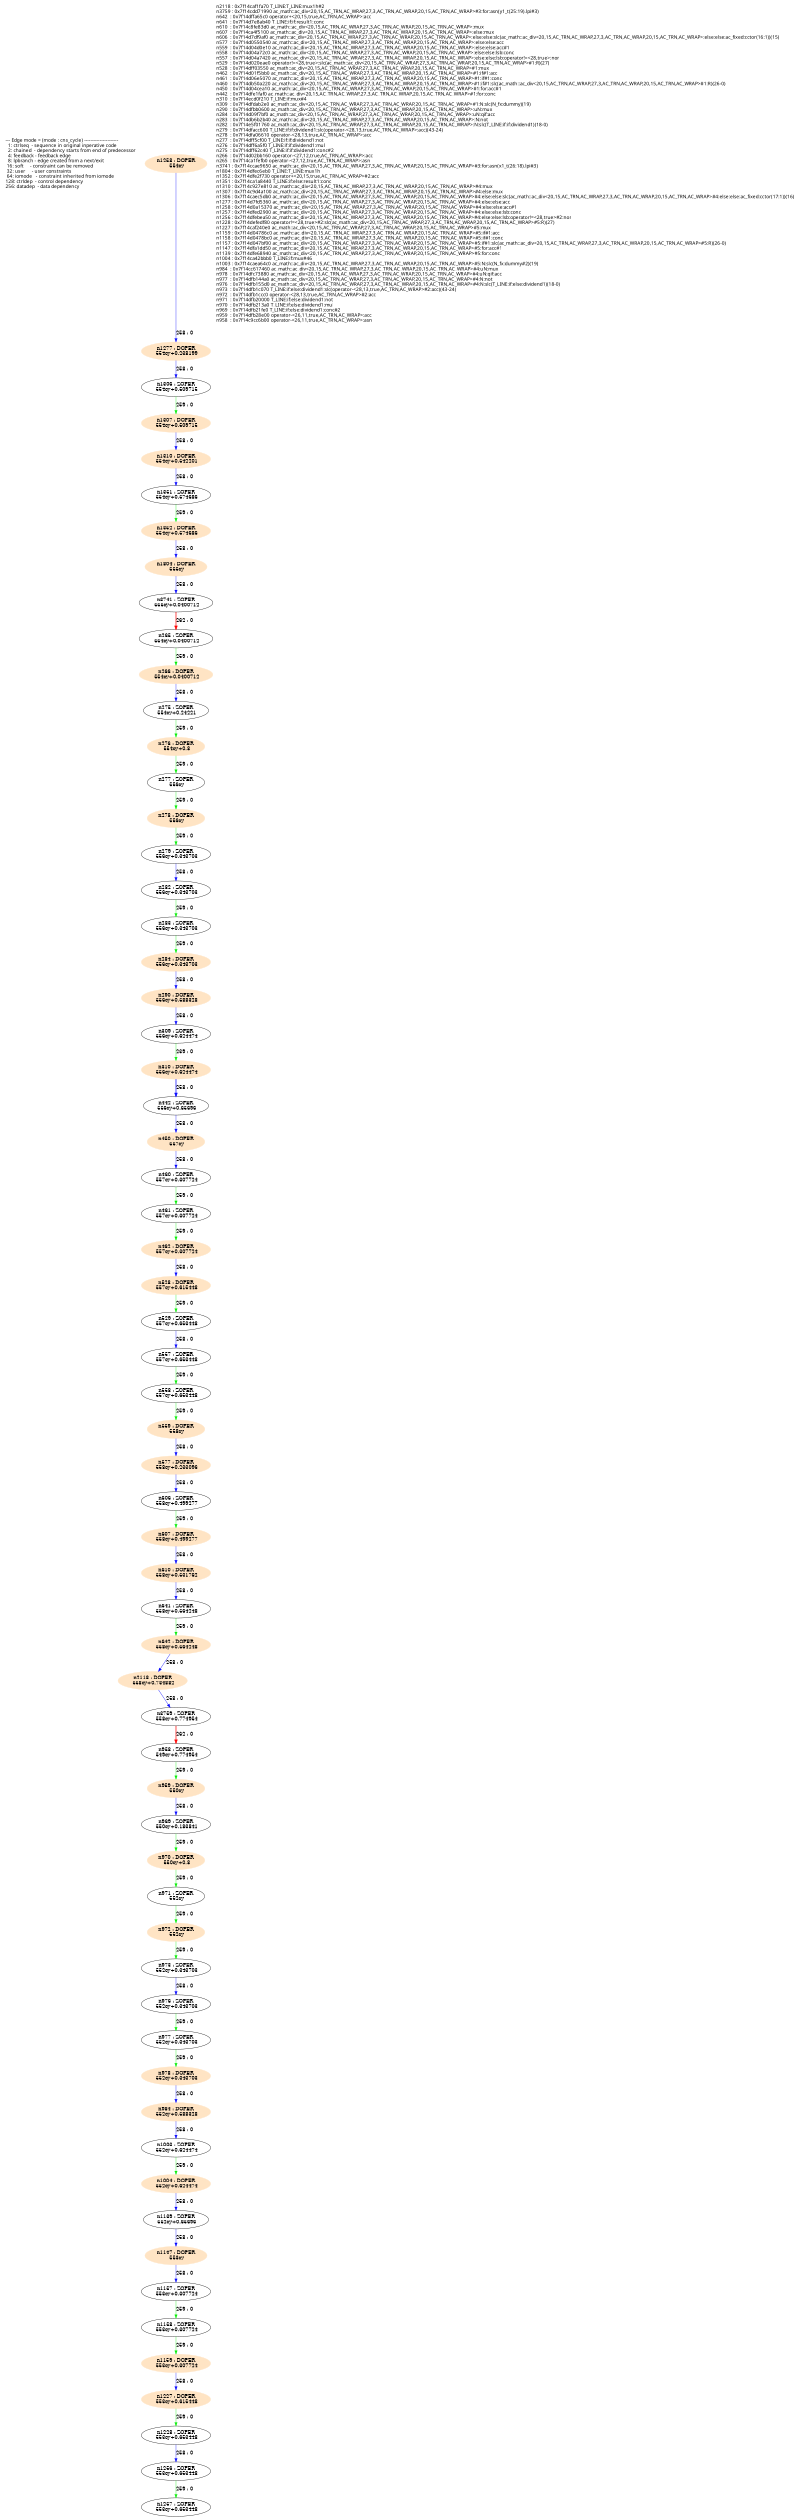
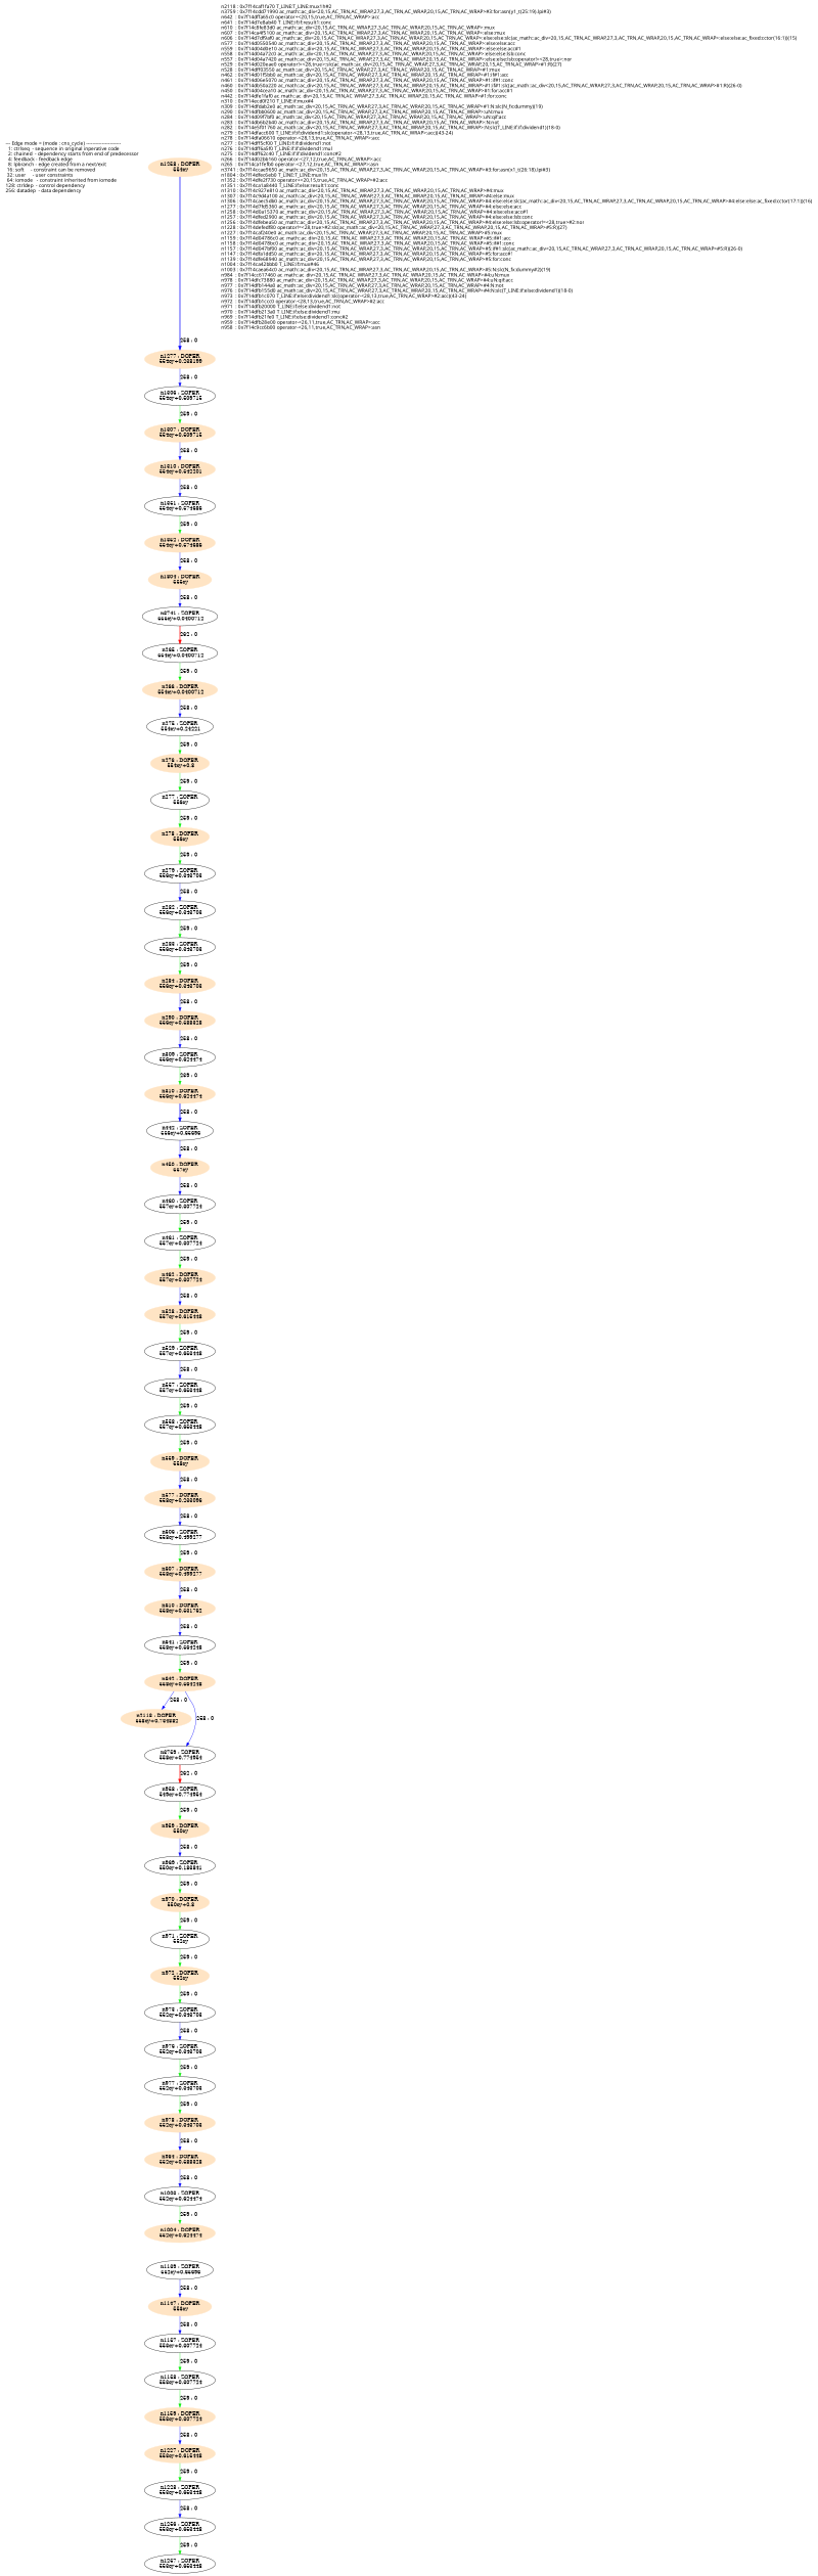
  digraph {
    node [shape=ellipse]
    edge [color=blue]
    n1 [fontname=Fixed label="--- Edge mode = (mode : cns_cycle) ----------------------\l  1: ctrlseq  - sequence in original inperative code     \l  2: chained  - dependency starts from end of predecessor\l  4: feedback - feedback edge                            \l  8: lpbranch - edge created from a next/exit            \l 16: soft     - constraint can be removed                \l 32: user     - user constraints                         \l 64: iomode   - constraint inherited from iomode         \l128: ctrldep  - control dependency                       \l256: datadep  - data dependency                          \l" labeljust=left shape=none]
    n2 [color=bisque label="n2118 : DOPER\n 558cy+0.734882\n" style=filled]
    n3 [label="n3759 : ZOPER\n 558cy+0.774954\n"]
    n4 [label="n958 : ZOPER\n 549cy+0.774954\n"]
    n5 [color=bisque label="n959 : DOPER\n 550cy\n" style=filled]
    n6 [color=bisque label="n642 : DOPER\n 558cy+0.564248\n" style=filled]
    n7 [label="n641 : ZOPER\n 558cy+0.564248\n"]
    n8 [color=bisque label="n610 : DOPER\n 558cy+0.531762\n" style=filled]
    n9 [color=bisque label="n607 : DOPER\n 558cy+0.499277\n" style=filled]
    n10 [label="n606 : ZOPER\n 558cy+0.499277\n"]
    n11 [color=bisque label="n577 : DOPER\n 558cy+0.233096\n" style=filled]
    n12 [color=bisque label="n559 : DOPER\n 558cy\n" style=filled]
    n13 [label="n558 : ZOPER\n 557cy+0.653448\n"]
    n14 [label="n557 : ZOPER\n 557cy+0.653448\n"]
    n15 [label="n529 : ZOPER\n 557cy+0.653448\n"]
    n16 [color=bisque label="n528 : DOPER\n 557cy+0.615448\n" style=filled]
    n17 [color=bisque label="n462 : DOPER\n 557cy+0.307724\n" style=filled]
    n18 [label="n461 : ZOPER\n 557cy+0.307724\n"]
    n19 [label="n460 : ZOPER\n 557cy+0.307724\n"]
    n20 [color=bisque label="n450 : DOPER\n 557cy\n" style=filled]
    n21 [label="n442 : ZOPER\n 556cy+0.65696\n"]
    n22 [color=bisque label="n310 : DOPER\n 556cy+0.624474\n" style=filled]
    n23 [label="n309 : ZOPER\n 556cy+0.624474\n"]
    n24 [color=bisque label="n290 : DOPER\n 556cy+0.588328\n" style=filled]
    n25 [color=bisque label="n284 : DOPER\n 556cy+0.343703\n" style=filled]
    n26 [label="n283 : ZOPER\n 556cy+0.343703\n"]
    n27 [label="n282 : ZOPER\n 556cy+0.343703\n"]
    n28 [label="n279 : ZOPER\n 556cy+0.343703\n"]
    n29 [color=bisque label="n278 : DOPER\n 556cy\n" style=filled]
    n30 [label="n277 : ZOPER\n 556cy\n"]
    n31 [color=bisque label="n276 : DOPER\n 554cy+0.8\n" style=filled]
    n32 [label="n275 : ZOPER\n 554cy+0.24221\n"]
    n33 [color=bisque label="n266 : DOPER\n 554cy+0.0400712\n" style=filled]
    n34 [label="n265 : ZOPER\n 554cy+0.0400712\n"]
    n35 [label="n3741 : ZOPER\n 555cy+0.0400712\n"]
    n36 [color=bisque label="n1804 : DOPER\n 555cy\n" style=filled]
    n37 [color=bisque label="n1352 : DOPER\n 554cy+0.574686\n" style=filled]
    n38 [label="n1351 : ZOPER\n 554cy+0.574686\n"]
    n39 [color=bisque label="n1310 : DOPER\n 554cy+0.542201\n" style=filled]
    n40 [color=bisque label="n1307 : DOPER\n 554cy+0.509715\n" style=filled]
    n41 [label="n1306 : ZOPER\n 554cy+0.509715\n"]
    n42 [color=bisque label="n1277 : DOPER\n 554cy+0.238199\n" style=filled]
    n43 [color=bisque label="n1258 : DOPER\n 554cy\n" style=filled]
    n44 [label="n1257 : ZOPER\n 553cy+0.653448\n"]
    n45 [label="n1256 : ZOPER\n 553cy+0.653448\n"]
    n46 [label="n1228 : ZOPER\n 553cy+0.653448\n"]
    n47 [color=bisque label="n1227 : DOPER\n 553cy+0.615448\n" style=filled]
    n48 [color=bisque label="n1159 : DOPER\n 553cy+0.307724\n" style=filled]
    n49 [label="n1158 : ZOPER\n 553cy+0.307724\n"]
    n50 [label="n1157 : ZOPER\n 553cy+0.307724\n"]
    n51 [color=bisque label="n1147 : DOPER\n 553cy\n" style=filled]
    n52 [label="n1139 : ZOPER\n 552cy+0.65696\n"]
    n53 [color=bisque label="n1004 : DOPER\n 552cy+0.624474\n" style=filled]
    n54 [label="n1003 : ZOPER\n 552cy+0.624474\n"]
    n55 [color=bisque label="n984 : DOPER\n 552cy+0.588328\n" style=filled]
    n56 [color=bisque label="n978 : DOPER\n 552cy+0.343703\n" style=filled]
    n57 [label="n977 : ZOPER\n 552cy+0.343703\n"]
    n58 [label="n976 : ZOPER\n 552cy+0.343703\n"]
    n59 [label="n973 : ZOPER\n 552cy+0.343703\n"]
    n60 [color=bisque label="n972 : DOPER\n 552cy\n" style=filled]
    n61 [label="n971 : ZOPER\n 552cy\n"]
    n62 [color=bisque label="n970 : DOPER\n 550cy+0.8\n" style=filled]
    n63 [label="n969 : ZOPER\n 550cy+0.183841\n"]
    n64 [fontname=Fixed label="n2118 : 0x7f14caf1fa70 T_LINE:T_LINE:mux1h#2\ln3759 : 0x7f14cdd71990 ac_math::ac_div<20,15,AC_TRN,AC_WRAP,27,3,AC_TRN,AC_WRAP,20,15,AC_TRN,AC_WRAP>#3:for:asn(y1_t(25:19).lpi#3)\ln642  : 0x7f14dffa65c0 operator+<20,15,true,AC_TRN,AC_WRAP>:acc\ln641  : 0x7f14d7e8ab40 T_LINE:if:if:result1:conc\ln610  : 0x7f14c8fe83d0 ac_math::ac_div<20,15,AC_TRN,AC_WRAP,27,3,AC_TRN,AC_WRAP,20,15,AC_TRN,AC_WRAP>:mux\ln607  : 0x7f14ca4f5100 ac_math::ac_div<20,15,AC_TRN,AC_WRAP,27,3,AC_TRN,AC_WRAP,20,15,AC_TRN,AC_WRAP>:else:mux\ln606  : 0x7f14d7df9af0 ac_math::ac_div<20,15,AC_TRN,AC_WRAP,27,3,AC_TRN,AC_WRAP,20,15,AC_TRN,AC_WRAP>:else:else:slc(ac_math::ac_div<20,15,AC_TRN,AC_WRAP,27,3,AC_TRN,AC_WRAP,20,15,AC_TRN,AC_WRAP>:else:else:ac_fixed:cctor(16:1))(15)\ln577  : 0x7f14d0550540 ac_math::ac_div<20,15,AC_TRN,AC_WRAP,27,3,AC_TRN,AC_WRAP,20,15,AC_TRN,AC_WRAP>:else:else:acc\ln559  : 0x7f14d04d0e10 ac_math::ac_div<20,15,AC_TRN,AC_WRAP,27,3,AC_TRN,AC_WRAP,20,15,AC_TRN,AC_WRAP>:else:else:acc#1\ln558  : 0x7f14d04a72c0 ac_math::ac_div<20,15,AC_TRN,AC_WRAP,27,3,AC_TRN,AC_WRAP,20,15,AC_TRN,AC_WRAP>:else:else:lsb:conc\ln557  : 0x7f14d04a7420 ac_math::ac_div<20,15,AC_TRN,AC_WRAP,27,3,AC_TRN,AC_WRAP,20,15,AC_TRN,AC_WRAP>:else:else:lsb:operator!=<28,true>:nor\ln529  : 0x7f14d020eae0 operator!=<28,true>:slc(ac_math::ac_div<20,15,AC_TRN,AC_WRAP,27,3,AC_TRN,AC_WRAP,20,15,AC_TRN,AC_WRAP>#1:R)(27)\ln528  : 0x7f14dff03550 ac_math::ac_div<20,15,AC_TRN,AC_WRAP,27,3,AC_TRN,AC_WRAP,20,15,AC_TRN,AC_WRAP>#1:mux\ln462  : 0x7f14d01f5bb0 ac_math::ac_div<20,15,AC_TRN,AC_WRAP,27,3,AC_TRN,AC_WRAP,20,15,AC_TRN,AC_WRAP>#1:if#1:acc\ln461  : 0x7f14d06e5070 ac_math::ac_div<20,15,AC_TRN,AC_WRAP,27,3,AC_TRN,AC_WRAP,20,15,AC_TRN,AC_WRAP>#1:if#1:conc\ln460  : 0x7f14db50a220 ac_math::ac_div<20,15,AC_TRN,AC_WRAP,27,3,AC_TRN,AC_WRAP,20,15,AC_TRN,AC_WRAP>#1:if#1:slc(ac_math::ac_div<20,15,AC_TRN,AC_WRAP,27,3,AC_TRN,AC_WRAP,20,15,AC_TRN,AC_WRAP>#1:R)(26-0)\ln450  : 0x7f14d04cea10 ac_math::ac_div<20,15,AC_TRN,AC_WRAP,27,3,AC_TRN,AC_WRAP,20,15,AC_TRN,AC_WRAP>#1:for:acc#1\ln442  : 0x7f14dfe1faf0 ac_math::ac_div<20,15,AC_TRN,AC_WRAP,27,3,AC_TRN,AC_WRAP,20,15,AC_TRN,AC_WRAP>#1:for:conc\ln310  : 0x7f14ecd0f210 T_LINE:if:mux#4\ln309  : 0x7f14dfdab2e0 ac_math::ac_div<20,15,AC_TRN,AC_WRAP,27,3,AC_TRN,AC_WRAP,20,15,AC_TRN,AC_WRAP>#1:N:slc(N_fx:dummy)(19)\ln290  : 0x7f14dfbb0600 ac_math::ac_div<20,15,AC_TRN,AC_WRAP,27,3,AC_TRN,AC_WRAP,20,15,AC_TRN,AC_WRAP>:uN:mux\ln284  : 0x7f14d09f7bf0 ac_math::ac_div<20,15,AC_TRN,AC_WRAP,27,3,AC_TRN,AC_WRAP,20,15,AC_TRN,AC_WRAP>:uN:qif:acc\ln283  : 0x7f14db6b2b40 ac_math::ac_div<20,15,AC_TRN,AC_WRAP,27,3,AC_TRN,AC_WRAP,20,15,AC_TRN,AC_WRAP>:N:not\ln282  : 0x7f14e5f01760 ac_math::ac_div<20,15,AC_TRN,AC_WRAP,27,3,AC_TRN,AC_WRAP,20,15,AC_TRN,AC_WRAP>:N:slc(T_LINE:if:if:dividend1)(18-0)\ln279  : 0x7f14dfacc600 T_LINE:if:if:dividend1:slc(operator-<28,13,true,AC_TRN,AC_WRAP>:acc)(43-24)\ln278  : 0x7f14dfa06610 operator-<28,13,true,AC_TRN,AC_WRAP>:acc\ln277  : 0x7f14dff5cf00 T_LINE:if:if:dividend1:not\ln276  : 0x7f14dff6a5f0 T_LINE:if:if:dividend1:mul\ln275  : 0x7f14dff62c40 T_LINE:if:if:dividend1:conc#2\ln266  : 0x7f14d02bb160 operator-<27,12,true,AC_TRN,AC_WRAP>:acc\ln265  : 0x7f14ca1fefb0 operator-<27,12,true,AC_TRN,AC_WRAP>:asn\ln3741 : 0x7f14ccae9650 ac_math::ac_div<20,15,AC_TRN,AC_WRAP,27,3,AC_TRN,AC_WRAP,20,15,AC_TRN,AC_WRAP>#3:for:asn(x1_t(26:18).lpi#3)\ln1804 : 0x7f14dfec6eb0 T_LINE:T_LINE:mux1h\ln1352 : 0x7f14dfe2f730 operator+<20,15,true,AC_TRN,AC_WRAP>#2:acc\ln1351 : 0x7f14ca1a8440 T_LINE:if:else:result1:conc\ln1310 : 0x7f14c927e810 ac_math::ac_div<20,15,AC_TRN,AC_WRAP,27,3,AC_TRN,AC_WRAP,20,15,AC_TRN,AC_WRAP>#4:mux\ln1307 : 0x7f14c9d4a100 ac_math::ac_div<20,15,AC_TRN,AC_WRAP,27,3,AC_TRN,AC_WRAP,20,15,AC_TRN,AC_WRAP>#4:else:mux\ln1306 : 0x7f14caec5db0 ac_math::ac_div<20,15,AC_TRN,AC_WRAP,27,3,AC_TRN,AC_WRAP,20,15,AC_TRN,AC_WRAP>#4:else:else:slc(ac_math::ac_div<20,15,AC_TRN,AC_WRAP,27,3,AC_TRN,AC_WRAP,20,15,AC_TRN,AC_WRAP>#4:else:else:ac_fixed:cctor(17:1))(16)\ln1277 : 0x7f14d7fd5360 ac_math::ac_div<20,15,AC_TRN,AC_WRAP,27,3,AC_TRN,AC_WRAP,20,15,AC_TRN,AC_WRAP>#4:else:else:acc\ln1258 : 0x7f14d0a15370 ac_math::ac_div<20,15,AC_TRN,AC_WRAP,27,3,AC_TRN,AC_WRAP,20,15,AC_TRN,AC_WRAP>#4:else:else:acc#1\ln1257 : 0x7f14dfed2900 ac_math::ac_div<20,15,AC_TRN,AC_WRAP,27,3,AC_TRN,AC_WRAP,20,15,AC_TRN,AC_WRAP>#4:else:else:lsb:conc\ln1256 : 0x7f14dfebea50 ac_math::ac_div<20,15,AC_TRN,AC_WRAP,27,3,AC_TRN,AC_WRAP,20,15,AC_TRN,AC_WRAP>#4:else:else:lsb:operator!=<28,true>#2:nor\ln1228 : 0x7f14defedf80 operator!=<28,true>#2:slc(ac_math::ac_div<20,15,AC_TRN,AC_WRAP,27,3,AC_TRN,AC_WRAP,20,15,AC_TRN,AC_WRAP>#5:R)(27)\ln1227 : 0x7f14caf240e0 ac_math::ac_div<20,15,AC_TRN,AC_WRAP,27,3,AC_TRN,AC_WRAP,20,15,AC_TRN,AC_WRAP>#5:mux\ln1159 : 0x7f14d04786c0 ac_math::ac_div<20,15,AC_TRN,AC_WRAP,27,3,AC_TRN,AC_WRAP,20,15,AC_TRN,AC_WRAP>#5:if#1:acc\ln1158 : 0x7f14d0478bc0 ac_math::ac_div<20,15,AC_TRN,AC_WRAP,27,3,AC_TRN,AC_WRAP,20,15,AC_TRN,AC_WRAP>#5:if#1:conc\ln1157 : 0x7f14d047bf00 ac_math::ac_div<20,15,AC_TRN,AC_WRAP,27,3,AC_TRN,AC_WRAP,20,15,AC_TRN,AC_WRAP>#5:if#1:slc(ac_math::ac_div<20,15,AC_TRN,AC_WRAP,27,3,AC_TRN,AC_WRAP,20,15,AC_TRN,AC_WRAP>#5:R)(26-0)\ln1147 : 0x7f14dfa1dd50 ac_math::ac_div<20,15,AC_TRN,AC_WRAP,27,3,AC_TRN,AC_WRAP,20,15,AC_TRN,AC_WRAP>#5:for:acc#1\ln1139 : 0x7f14dfe68940 ac_math::ac_div<20,15,AC_TRN,AC_WRAP,27,3,AC_TRN,AC_WRAP,20,15,AC_TRN,AC_WRAP>#5:for:conc\ln1004 : 0x7f14ca42bbb0 T_LINE:if:mux#46\ln1003 : 0x7f14caea64c0 ac_math::ac_div<20,15,AC_TRN,AC_WRAP,27,3,AC_TRN,AC_WRAP,20,15,AC_TRN,AC_WRAP>#5:N:slc(N_fx:dummy#2)(19)\ln984  : 0x7f14cc617460 ac_math::ac_div<20,15,AC_TRN,AC_WRAP,27,3,AC_TRN,AC_WRAP,20,15,AC_TRN,AC_WRAP>#4:uN:mux\ln978  : 0x7f14dfc73880 ac_math::ac_div<20,15,AC_TRN,AC_WRAP,27,3,AC_TRN,AC_WRAP,20,15,AC_TRN,AC_WRAP>#4:uN:qif:acc\ln977  : 0x7f14dfb144a0 ac_math::ac_div<20,15,AC_TRN,AC_WRAP,27,3,AC_TRN,AC_WRAP,20,15,AC_TRN,AC_WRAP>#4:N:not\ln976  : 0x7f14dfb155d0 ac_math::ac_div<20,15,AC_TRN,AC_WRAP,27,3,AC_TRN,AC_WRAP,20,15,AC_TRN,AC_WRAP>#4:N:slc(T_LINE:if:else:dividend1)(18-0)\ln973  : 0x7f14dfb1c070 T_LINE:if:else:dividend1:slc(operator-<28,13,true,AC_TRN,AC_WRAP>#2:acc)(43-24)\ln972  : 0x7f14dfb1ccc0 operator-<28,13,true,AC_TRN,AC_WRAP>#2:acc\ln971  : 0x7f14dfb20000 T_LINE:if:else:dividend1:not\ln970  : 0x7f14dfb213a0 T_LINE:if:else:dividend1:mul\ln969  : 0x7f14dfb21fe0 T_LINE:if:else:dividend1:conc#2\ln959  : 0x7f14dfb28e00 operator-<26,11,true,AC_TRN,AC_WRAP>:acc\ln958  : 0x7f14c9cc6b00 operator-<26,11,true,AC_TRN,AC_WRAP>:asn\l" labeljust=left shape=none]
-   n2 -> n3 [label="258 : 0"]
+   n6 -> n3 [label="258 : 0"]
    n3 -> n4 [color=red label="262 : 0" style=bold]
    n4 -> n5 [color=green2 label="259 : 0"]
    n5 -> n63 [label="258 : 0"]
    n6 -> n2 [label="258 : 0"]
    n7 -> n6 [color=green2 label="259 : 0"]
    n8 -> n7 [label="258 : 0"]
    n9 -> n8 [label="258 : 0"]
    n10 -> n9 [color=green2 label="259 : 0"]
    n11 -> n10 [label="258 : 0"]
    n12 -> n11 [label="258 : 0"]
    n13 -> n12 [color=green2 label="259 : 0"]
    n14 -> n13 [color=green2 label="259 : 0"]
    n15 -> n14 [label="258 : 0"]
    n16 -> n15 [color=green2 label="259 : 0"]
    n17 -> n16 [label="258 : 0"]
    n18 -> n17 [color=green2 label="259 : 0"]
    n19 -> n18 [color=green2 label="259 : 0"]
    n20 -> n19 [label="258 : 0"]
    n21 -> n20 [label="258 : 0"]
    n22 -> n21 [label="258 : 0" style=bold]
    n23 -> n22 [color=green2 label="239 : 0"]
    n24 -> n23 [label="258 : 0"]
    n25 -> n24 [label="258 : 0"]
    n26 -> n25 [color=green2 label="259 : 0"]
    n27 -> n26 [color=green2 label="259 : 0"]
    n28 -> n27 [label="258 : 0"]
    n29 -> n28 [color=green2 label="259 : 0"]
    n30 -> n29 [color=green2 label="259 : 0"]
    n31 -> n30 [color=green2 label="259 : 0"]
    n32 -> n31 [color=green2 label="259 : 0"]
    n33 -> n32 [label="258 : 0"]
    n34 -> n33 [color=green2 label="259 : 0"]
    n35 -> n34 [color=red label="262 : 0" style=bold]
    n36 -> n35 [label="258 : 0"]
    n37 -> n36 [label="258 : 0"]
    n38 -> n37 [color=green2 label="259 : 0"]
    n39 -> n38 [label="258 : 0"]
    n40 -> n39 [label="258 : 0"]
    n41 -> n40 [color=green2 label="259 : 0"]
    n42 -> n41 [label="258 : 0"]
-   n43 -> n42 [label="258 : 0"]
+   n43 -> n42 [label="258 : 0" style=bold]
    n45 -> n44 [color=green2 label="259 : 0"]
    n46 -> n45 [label="258 : 0"]
    n47 -> n46 [color=green2 label="259 : 0"]
    n48 -> n47 [label="258 : 0"]
    n49 -> n48 [color=green2 label="259 : 0"]
    n50 -> n49 [color=green2 label="259 : 0"]
    n51 -> n50 [label="258 : 0"]
    n52 -> n51 [label="258 : 0"]
-   n53 -> n52 [label="258 : 0"]
    n54 -> n53 [color=green2 label="259 : 0"]
    n55 -> n54 [label="258 : 0"]
    n56 -> n55 [label="258 : 0"]
    n57 -> n56 [color=green2 label="259 : 0"]
    n58 -> n57 [color=green2 label="259 : 0"]
    n59 -> n58 [label="258 : 0"]
    n60 -> n59 [color=green2 label="259 : 0"]
    n61 -> n60 [color=green2 label="259 : 0"]
    n62 -> n61 [color=green2 label="259 : 0"]
    n63 -> n62 [color=green2 label="259 : 0"]
  }
